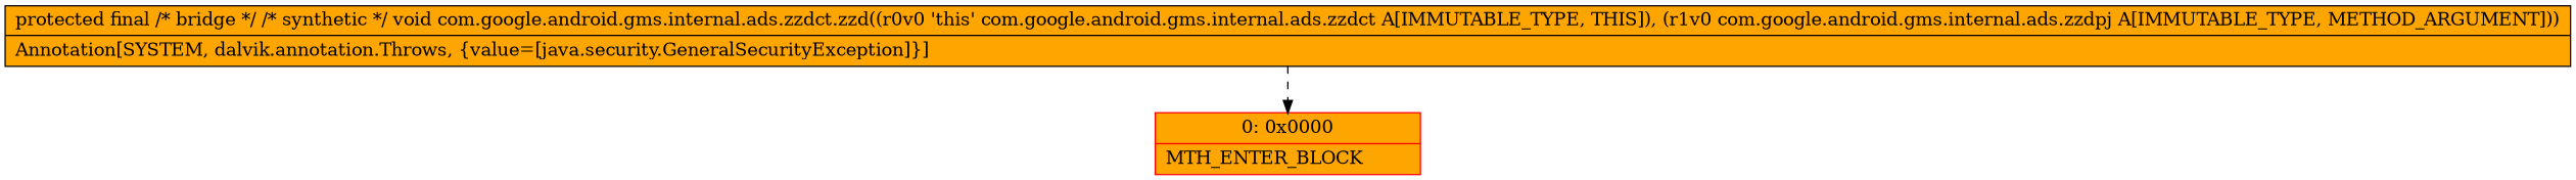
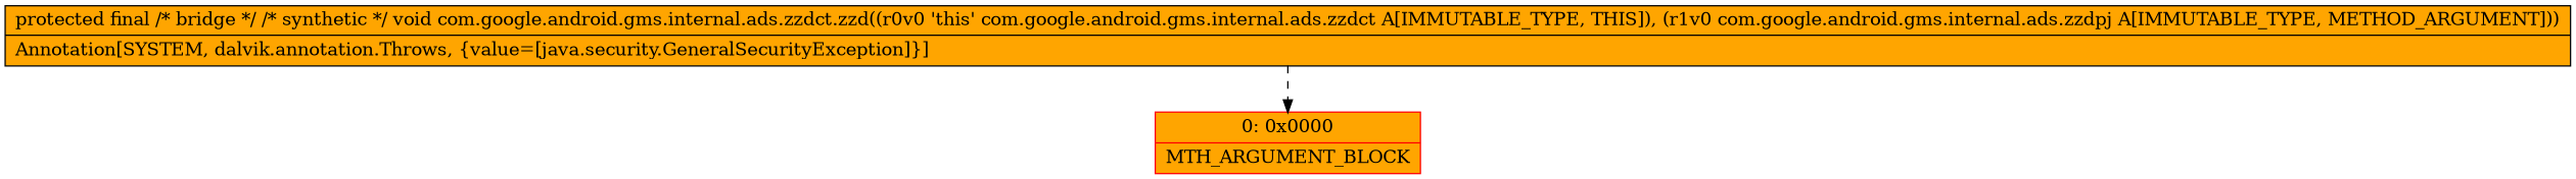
  digraph {
    node [shape=record style=filled fillcolor=orange]
-   n1 [color=red label="{0\:\ 0x0000|MTH_ENTER_BLOCK\l}"]
+   n1 [color=red label="{0\:\ 0x0000|MTH_ARGUMENT_BLOCK\l}"]
    n2 [label="{protected final \/* bridge *\/ \/* synthetic *\/ void com.google.android.gms.internal.ads.zzdct.zzd((r0v0 'this' com.google.android.gms.internal.ads.zzdct A[IMMUTABLE_TYPE, THIS]), (r1v0 com.google.android.gms.internal.ads.zzdpj A[IMMUTABLE_TYPE, METHOD_ARGUMENT]))  | Annotation[SYSTEM, dalvik.annotation.Throws, \{value=[java.security.GeneralSecurityException]\}]\l}"]
    subgraph cluster_1 {
      label="R(0)"
    }
    n2 -> n1 [style=dashed]
  }
